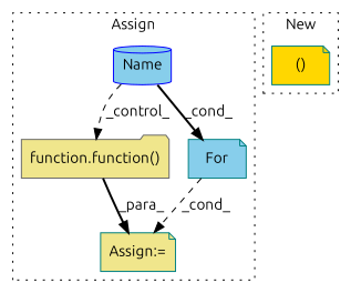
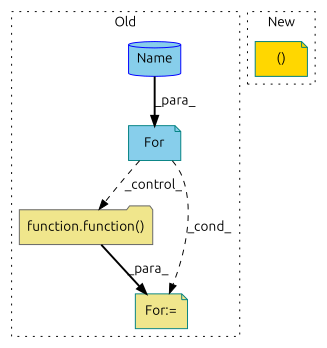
  digraph {
    fontname=Ubuntu
    node [color=teal fillcolor=khaki fontname=Ubuntu shape=note style=filled]
    edge [fontname=Ubuntu style=bold]
    n1 [a=75 color=gray40 l="6,1" label="function.function()" s="8282,8289" shape=folder]
-   n2 [a=68 l=3 label="Assign:=" s=8279]
+   n2 [a=68 l=3 label="For:=" s=8279]
    n3 [a=87 color=blue fillcolor=skyblue l=5 label=Name s=8243 shape=cylinder]
    n4 [a=107 fillcolor=skyblue l="4,14" label=For s="8239,8264"]
    n5 [a=54 fillcolor=gold l=20 label="()" s=7741]
    subgraph cluster_1 {
-     label=Assign
+     label=Old
      style=dotted
      n1
      n2
      n3
      n4
    }
    subgraph cluster_2 {
      label=New
      style=dotted
      n5
    }
    n1 -> n2 [label=_para_]
-   n3 -> n4 [label=_cond_]
-   n3 -> n1 [label=_control_ style=dashed]
+   n3 -> n4 [label=_para_]
+   n4 -> n1 [label=_control_ style=dashed]
    n4 -> n2 [label=_cond_ style=dashed]
  }
